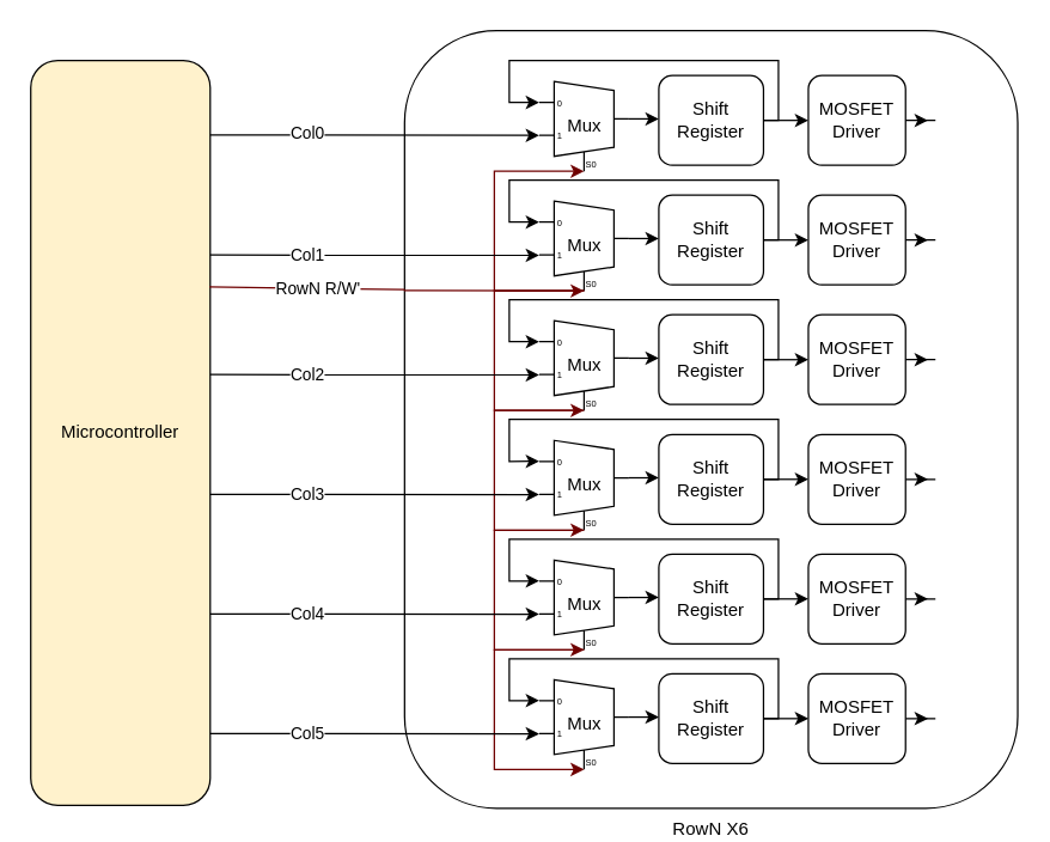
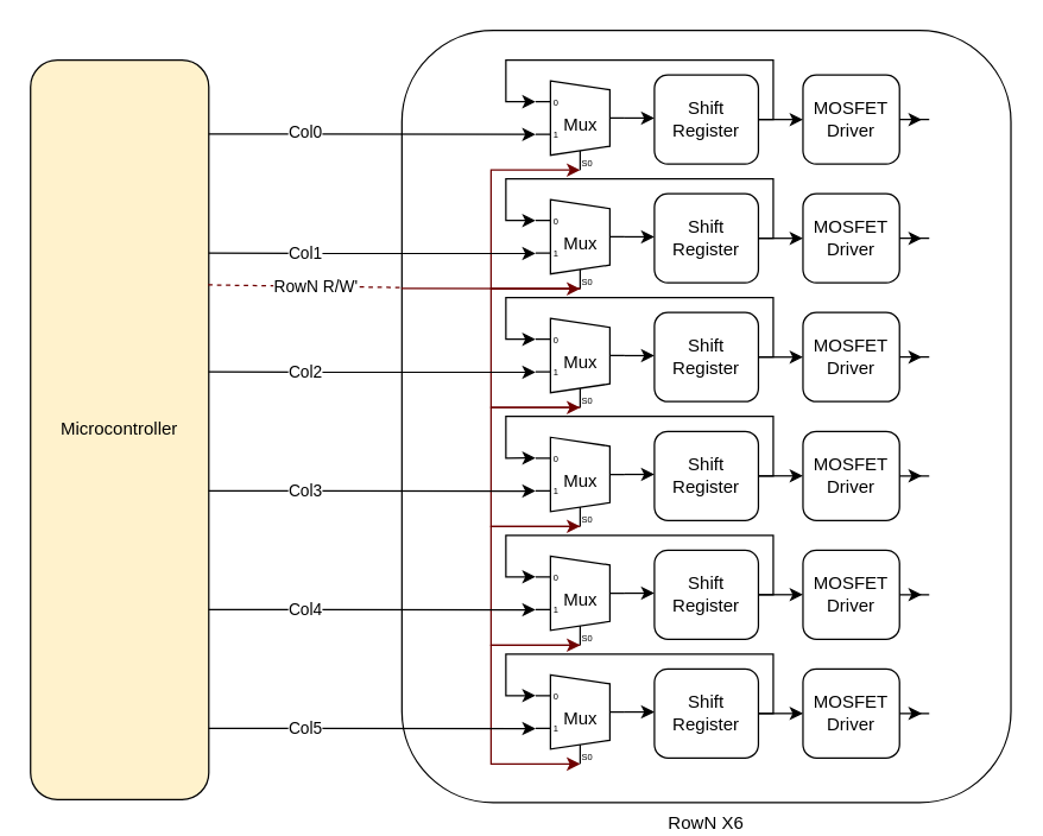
  <mxCell id="0" />
  <mxCell id="1" parent="0" />
  <mxCell id="2" value="RowN X6" style="rounded=1;whiteSpace=wrap;html=1;labelPosition=center;verticalLabelPosition=bottom;align=center;verticalAlign=top;" parent="1" vertex="1"><mxGeometry x="270" y="20" width="410" height="520" as="geometry" /></mxCell>
  <mxCell id="3" value="Microcontroller" style="rounded=1;whiteSpace=wrap;html=1;fillColor=#fff2cc;" parent="1" vertex="1"><mxGeometry x="20" y="40" width="120" height="498" as="geometry" /></mxCell>
  <mxCell id="4" value="" style="group" parent="1" vertex="1" connectable="0"><mxGeometry x="340" y="40" width="320" height="74" as="geometry" /></mxCell>
  <mxCell id="5" value="" style="group" parent="4" vertex="1" connectable="0"><mxGeometry x="200" y="10" width="120" height="60" as="geometry" /></mxCell>
  <mxCell id="6" value="" style="shape=image;html=1;verticalAlign=top;verticalLabelPosition=bottom;labelBackgroundColor=#ffffff;imageAspect=0;aspect=fixed;image=https://cdn4.iconfinder.com/data/icons/essential-app-2/16/volume-sound-speaker-lound-128.png" parent="5" vertex="1"><mxGeometry x="80" y="10" width="40" height="40" as="geometry" /></mxCell>
  <mxCell id="7" style="edgeStyle=orthogonalEdgeStyle;rounded=0;orthogonalLoop=1;jettySize=auto;html=1;" parent="5" source="8" target="6" edge="1"><mxGeometry relative="1" as="geometry" /></mxCell>
  <mxCell id="8" value="MOSFET Driver" style="rounded=1;whiteSpace=wrap;html=1;" parent="5" vertex="1"><mxGeometry width="65" height="60" as="geometry" /></mxCell>
  <mxCell id="9" value="Mux" style="shadow=0;dashed=0;align=center;html=1;strokeWidth=1;shape=mxgraph.electrical.abstract.mux2;flipV=0;" parent="4" vertex="1"><mxGeometry x="20" y="14" width="60" height="60" as="geometry" /></mxCell>
  <mxCell id="10" style="edgeStyle=none;html=1;exitX=1;exitY=0.5;exitDx=0;exitDy=-5;entryX=0;entryY=0.25;entryDx=0;entryDy=0;exitPerimeter=0;" parent="4" source="9" edge="1"><mxGeometry relative="1" as="geometry"><mxPoint x="100" y="39" as="targetPoint" /></mxGeometry></mxCell>
  <mxCell id="11" style="edgeStyle=none;rounded=0;html=1;entryX=0;entryY=0.5;entryDx=0;entryDy=0;" parent="4" source="13" target="8" edge="1"><mxGeometry relative="1" as="geometry" /></mxCell>
  <mxCell id="12" style="edgeStyle=none;rounded=0;html=1;exitX=1;exitY=0.5;exitDx=0;exitDy=0;entryX=0;entryY=0.183;entryDx=0;entryDy=3;entryPerimeter=0;" parent="4" source="13" target="9" edge="1"><mxGeometry relative="1" as="geometry"><mxPoint x="50" y="-10" as="targetPoint" /><Array as="points"><mxPoint x="180" y="40" /><mxPoint x="180" /><mxPoint /><mxPoint y="28" /></Array></mxGeometry></mxCell>
  <mxCell id="13" value="Shift Register" style="rounded=1;whiteSpace=wrap;html=1;" parent="4" vertex="1"><mxGeometry x="100" y="10" width="70" height="60" as="geometry" /></mxCell>
  <mxCell id="14" value="" style="group" parent="1" vertex="1" connectable="0"><mxGeometry x="340" y="120" width="320" height="74" as="geometry" /></mxCell>
  <mxCell id="15" value="" style="group" parent="14" vertex="1" connectable="0"><mxGeometry x="200" y="10" width="120" height="60" as="geometry" /></mxCell>
  <mxCell id="16" value="" style="shape=image;html=1;verticalAlign=top;verticalLabelPosition=bottom;labelBackgroundColor=#ffffff;imageAspect=0;aspect=fixed;image=https://cdn4.iconfinder.com/data/icons/essential-app-2/16/volume-sound-speaker-lound-128.png" parent="15" vertex="1"><mxGeometry x="80" y="10" width="40" height="40" as="geometry" /></mxCell>
  <mxCell id="17" style="edgeStyle=orthogonalEdgeStyle;rounded=0;orthogonalLoop=1;jettySize=auto;html=1;" parent="15" source="18" target="16" edge="1"><mxGeometry relative="1" as="geometry" /></mxCell>
  <mxCell id="18" value="MOSFET Driver" style="rounded=1;whiteSpace=wrap;html=1;" parent="15" vertex="1"><mxGeometry width="65" height="60" as="geometry" /></mxCell>
  <mxCell id="19" value="Mux" style="shadow=0;dashed=0;align=center;html=1;strokeWidth=1;shape=mxgraph.electrical.abstract.mux2;flipV=0;" parent="14" vertex="1"><mxGeometry x="20" y="14" width="60" height="60" as="geometry" /></mxCell>
  <mxCell id="20" style="edgeStyle=none;html=1;exitX=1;exitY=0.5;exitDx=0;exitDy=-5;entryX=0;entryY=0.25;entryDx=0;entryDy=0;exitPerimeter=0;" parent="14" source="19" edge="1"><mxGeometry relative="1" as="geometry"><mxPoint x="100" y="39" as="targetPoint" /></mxGeometry></mxCell>
  <mxCell id="21" style="edgeStyle=none;rounded=0;html=1;entryX=0;entryY=0.5;entryDx=0;entryDy=0;" parent="14" source="23" target="18" edge="1"><mxGeometry relative="1" as="geometry" /></mxCell>
  <mxCell id="22" style="edgeStyle=none;rounded=0;html=1;exitX=1;exitY=0.5;exitDx=0;exitDy=0;entryX=0;entryY=0.183;entryDx=0;entryDy=3;entryPerimeter=0;" parent="14" source="23" target="19" edge="1"><mxGeometry relative="1" as="geometry"><mxPoint x="50" y="-10" as="targetPoint" /><Array as="points"><mxPoint x="180" y="40" /><mxPoint x="180" /><mxPoint /><mxPoint y="28" /></Array></mxGeometry></mxCell>
  <mxCell id="23" value="Shift Register" style="rounded=1;whiteSpace=wrap;html=1;" parent="14" vertex="1"><mxGeometry x="100" y="10" width="70" height="60" as="geometry" /></mxCell>
  <mxCell id="24" value="" style="group" parent="1" vertex="1" connectable="0"><mxGeometry x="340" y="200" width="320" height="74" as="geometry" /></mxCell>
  <mxCell id="25" value="" style="group" parent="24" vertex="1" connectable="0"><mxGeometry x="200" y="10" width="120" height="60" as="geometry" /></mxCell>
  <mxCell id="26" value="" style="shape=image;html=1;verticalAlign=top;verticalLabelPosition=bottom;labelBackgroundColor=#ffffff;imageAspect=0;aspect=fixed;image=https://cdn4.iconfinder.com/data/icons/essential-app-2/16/volume-sound-speaker-lound-128.png" parent="25" vertex="1"><mxGeometry x="80" y="10" width="40" height="40" as="geometry" /></mxCell>
  <mxCell id="27" style="edgeStyle=orthogonalEdgeStyle;rounded=0;orthogonalLoop=1;jettySize=auto;html=1;" parent="25" source="28" target="26" edge="1"><mxGeometry relative="1" as="geometry" /></mxCell>
  <mxCell id="28" value="MOSFET Driver" style="rounded=1;whiteSpace=wrap;html=1;" parent="25" vertex="1"><mxGeometry width="65" height="60" as="geometry" /></mxCell>
  <mxCell id="29" value="Mux" style="shadow=0;dashed=0;align=center;html=1;strokeWidth=1;shape=mxgraph.electrical.abstract.mux2;flipV=0;" parent="24" vertex="1"><mxGeometry x="20" y="14" width="60" height="60" as="geometry" /></mxCell>
  <mxCell id="30" style="edgeStyle=none;html=1;exitX=1;exitY=0.5;exitDx=0;exitDy=-5;entryX=0;entryY=0.25;entryDx=0;entryDy=0;exitPerimeter=0;" parent="24" source="29" edge="1"><mxGeometry relative="1" as="geometry"><mxPoint x="100" y="39" as="targetPoint" /></mxGeometry></mxCell>
  <mxCell id="31" style="edgeStyle=none;rounded=0;html=1;entryX=0;entryY=0.5;entryDx=0;entryDy=0;" parent="24" source="33" target="28" edge="1"><mxGeometry relative="1" as="geometry" /></mxCell>
  <mxCell id="32" style="edgeStyle=none;rounded=0;html=1;exitX=1;exitY=0.5;exitDx=0;exitDy=0;entryX=0;entryY=0.183;entryDx=0;entryDy=3;entryPerimeter=0;" parent="24" source="33" target="29" edge="1"><mxGeometry relative="1" as="geometry"><mxPoint x="50" y="-10" as="targetPoint" /><Array as="points"><mxPoint x="180" y="40" /><mxPoint x="180" /><mxPoint /><mxPoint y="28" /></Array></mxGeometry></mxCell>
  <mxCell id="33" value="Shift Register" style="rounded=1;whiteSpace=wrap;html=1;" parent="24" vertex="1"><mxGeometry x="100" y="10" width="70" height="60" as="geometry" /></mxCell>
  <mxCell id="34" value="" style="group" parent="1" vertex="1" connectable="0"><mxGeometry x="340" y="280" width="320" height="74" as="geometry" /></mxCell>
  <mxCell id="35" value="" style="group" parent="34" vertex="1" connectable="0"><mxGeometry x="200" y="10" width="120" height="60" as="geometry" /></mxCell>
  <mxCell id="36" value="" style="shape=image;html=1;verticalAlign=top;verticalLabelPosition=bottom;labelBackgroundColor=#ffffff;imageAspect=0;aspect=fixed;image=https://cdn4.iconfinder.com/data/icons/essential-app-2/16/volume-sound-speaker-lound-128.png" parent="35" vertex="1"><mxGeometry x="80" y="10" width="40" height="40" as="geometry" /></mxCell>
  <mxCell id="37" style="edgeStyle=orthogonalEdgeStyle;rounded=0;orthogonalLoop=1;jettySize=auto;html=1;" parent="35" source="38" target="36" edge="1"><mxGeometry relative="1" as="geometry" /></mxCell>
  <mxCell id="38" value="MOSFET Driver" style="rounded=1;whiteSpace=wrap;html=1;" parent="35" vertex="1"><mxGeometry width="65" height="60" as="geometry" /></mxCell>
  <mxCell id="39" value="Mux" style="shadow=0;dashed=0;align=center;html=1;strokeWidth=1;shape=mxgraph.electrical.abstract.mux2;flipV=0;" parent="34" vertex="1"><mxGeometry x="20" y="14" width="60" height="60" as="geometry" /></mxCell>
  <mxCell id="40" style="edgeStyle=none;html=1;exitX=1;exitY=0.5;exitDx=0;exitDy=-5;entryX=0;entryY=0.25;entryDx=0;entryDy=0;exitPerimeter=0;" parent="34" source="39" edge="1"><mxGeometry relative="1" as="geometry"><mxPoint x="100" y="39" as="targetPoint" /></mxGeometry></mxCell>
  <mxCell id="41" style="edgeStyle=none;rounded=0;html=1;entryX=0;entryY=0.5;entryDx=0;entryDy=0;" parent="34" source="43" target="38" edge="1"><mxGeometry relative="1" as="geometry" /></mxCell>
  <mxCell id="42" style="edgeStyle=none;rounded=0;html=1;exitX=1;exitY=0.5;exitDx=0;exitDy=0;entryX=0;entryY=0.183;entryDx=0;entryDy=3;entryPerimeter=0;" parent="34" source="43" target="39" edge="1"><mxGeometry relative="1" as="geometry"><mxPoint x="50" y="-10" as="targetPoint" /><Array as="points"><mxPoint x="180" y="40" /><mxPoint x="180" /><mxPoint /><mxPoint y="28" /></Array></mxGeometry></mxCell>
  <mxCell id="43" value="Shift Register" style="rounded=1;whiteSpace=wrap;html=1;" parent="34" vertex="1"><mxGeometry x="100" y="10" width="70" height="60" as="geometry" /></mxCell>
  <mxCell id="44" value="" style="group" parent="1" vertex="1" connectable="0"><mxGeometry x="340" y="360" width="320" height="74" as="geometry" /></mxCell>
  <mxCell id="45" value="" style="group" parent="44" vertex="1" connectable="0"><mxGeometry x="200" y="10" width="120" height="60" as="geometry" /></mxCell>
  <mxCell id="46" value="" style="shape=image;html=1;verticalAlign=top;verticalLabelPosition=bottom;labelBackgroundColor=#ffffff;imageAspect=0;aspect=fixed;image=https://cdn4.iconfinder.com/data/icons/essential-app-2/16/volume-sound-speaker-lound-128.png" parent="45" vertex="1"><mxGeometry x="80" y="10" width="40" height="40" as="geometry" /></mxCell>
  <mxCell id="47" style="edgeStyle=orthogonalEdgeStyle;rounded=0;orthogonalLoop=1;jettySize=auto;html=1;" parent="45" source="48" target="46" edge="1"><mxGeometry relative="1" as="geometry" /></mxCell>
  <mxCell id="48" value="MOSFET Driver" style="rounded=1;whiteSpace=wrap;html=1;" parent="45" vertex="1"><mxGeometry width="65" height="60" as="geometry" /></mxCell>
  <mxCell id="49" value="Mux" style="shadow=0;dashed=0;align=center;html=1;strokeWidth=1;shape=mxgraph.electrical.abstract.mux2;flipV=0;" parent="44" vertex="1"><mxGeometry x="20" y="14" width="60" height="60" as="geometry" /></mxCell>
  <mxCell id="50" style="edgeStyle=none;html=1;exitX=1;exitY=0.5;exitDx=0;exitDy=-5;entryX=0;entryY=0.25;entryDx=0;entryDy=0;exitPerimeter=0;" parent="44" source="49" edge="1"><mxGeometry relative="1" as="geometry"><mxPoint x="100" y="39" as="targetPoint" /></mxGeometry></mxCell>
  <mxCell id="51" style="edgeStyle=none;rounded=0;html=1;entryX=0;entryY=0.5;entryDx=0;entryDy=0;" parent="44" source="53" target="48" edge="1"><mxGeometry relative="1" as="geometry" /></mxCell>
  <mxCell id="52" style="edgeStyle=none;rounded=0;html=1;exitX=1;exitY=0.5;exitDx=0;exitDy=0;entryX=0;entryY=0.183;entryDx=0;entryDy=3;entryPerimeter=0;" parent="44" source="53" target="49" edge="1"><mxGeometry relative="1" as="geometry"><mxPoint x="50" y="-10" as="targetPoint" /><Array as="points"><mxPoint x="180" y="40" /><mxPoint x="180" /><mxPoint /><mxPoint y="28" /></Array></mxGeometry></mxCell>
  <mxCell id="53" value="Shift Register" style="rounded=1;whiteSpace=wrap;html=1;" parent="44" vertex="1"><mxGeometry x="100" y="10" width="70" height="60" as="geometry" /></mxCell>
  <mxCell id="54" value="" style="group" parent="1" vertex="1" connectable="0"><mxGeometry x="340" y="440" width="320" height="74" as="geometry" /></mxCell>
  <mxCell id="55" value="" style="group" parent="54" vertex="1" connectable="0"><mxGeometry x="200" y="10" width="120" height="60" as="geometry" /></mxCell>
  <mxCell id="56" value="" style="shape=image;html=1;verticalAlign=top;verticalLabelPosition=bottom;labelBackgroundColor=#ffffff;imageAspect=0;aspect=fixed;image=https://cdn4.iconfinder.com/data/icons/essential-app-2/16/volume-sound-speaker-lound-128.png" parent="55" vertex="1"><mxGeometry x="80" y="10" width="40" height="40" as="geometry" /></mxCell>
  <mxCell id="57" style="edgeStyle=orthogonalEdgeStyle;rounded=0;orthogonalLoop=1;jettySize=auto;html=1;" parent="55" source="58" target="56" edge="1"><mxGeometry relative="1" as="geometry" /></mxCell>
  <mxCell id="58" value="MOSFET Driver" style="rounded=1;whiteSpace=wrap;html=1;" parent="55" vertex="1"><mxGeometry width="65" height="60" as="geometry" /></mxCell>
  <mxCell id="59" value="Mux" style="shadow=0;dashed=0;align=center;html=1;strokeWidth=1;shape=mxgraph.electrical.abstract.mux2;flipV=0;" parent="54" vertex="1"><mxGeometry x="20" y="14" width="60" height="60" as="geometry" /></mxCell>
  <mxCell id="60" style="edgeStyle=none;html=1;exitX=1;exitY=0.5;exitDx=0;exitDy=-5;entryX=0;entryY=0.25;entryDx=0;entryDy=0;exitPerimeter=0;" parent="54" source="59" edge="1"><mxGeometry relative="1" as="geometry"><mxPoint x="100" y="39" as="targetPoint" /></mxGeometry></mxCell>
  <mxCell id="61" style="edgeStyle=none;rounded=0;html=1;entryX=0;entryY=0.5;entryDx=0;entryDy=0;" parent="54" source="63" target="58" edge="1"><mxGeometry relative="1" as="geometry" /></mxCell>
  <mxCell id="62" style="edgeStyle=none;rounded=0;html=1;exitX=1;exitY=0.5;exitDx=0;exitDy=0;entryX=0;entryY=0.183;entryDx=0;entryDy=3;entryPerimeter=0;" parent="54" source="63" target="59" edge="1"><mxGeometry relative="1" as="geometry"><mxPoint x="50" y="-10" as="targetPoint" /><Array as="points"><mxPoint x="180" y="40" /><mxPoint x="180" /><mxPoint /><mxPoint y="28" /></Array></mxGeometry></mxCell>
  <mxCell id="63" value="Shift Register" style="rounded=1;whiteSpace=wrap;html=1;" parent="54" vertex="1"><mxGeometry x="100" y="10" width="70" height="60" as="geometry" /></mxCell>
  <mxCell id="64" style="edgeStyle=none;rounded=0;html=1;entryX=0.333;entryY=1;entryDx=10;entryDy=0;entryPerimeter=0;exitX=0.333;exitY=1;exitDx=10;exitDy=0;exitPerimeter=0;fillColor=#a20025;strokeColor=#6F0000;startArrow=classic;startFill=1;" parent="1" source="59" target="49" edge="1"><mxGeometry relative="1" as="geometry"><mxPoint x="390" y="560" as="targetPoint" /><Array as="points"><mxPoint x="330" y="514" /><mxPoint x="330" y="434" /></Array></mxGeometry></mxCell>
  <mxCell id="65" style="edgeStyle=none;rounded=0;html=1;entryX=0.333;entryY=1;entryDx=10;entryDy=0;entryPerimeter=0;exitX=0.333;exitY=1;exitDx=10;exitDy=0;exitPerimeter=0;fillColor=#a20025;strokeColor=#6F0000;startArrow=none;startFill=0;" parent="1" edge="1"><mxGeometry relative="1" as="geometry"><mxPoint x="390" y="354" as="targetPoint" /><mxPoint x="390" y="434" as="sourcePoint" /><Array as="points"><mxPoint x="330" y="434" /><mxPoint x="330" y="354" /></Array></mxGeometry></mxCell>
  <mxCell id="66" style="edgeStyle=none;rounded=0;html=1;entryX=0.333;entryY=1;entryDx=10;entryDy=0;entryPerimeter=0;exitX=0.333;exitY=1;exitDx=10;exitDy=0;exitPerimeter=0;fillColor=#a20025;strokeColor=#6F0000;startArrow=none;startFill=0;" parent="1" edge="1"><mxGeometry relative="1" as="geometry"><mxPoint x="390" y="274" as="targetPoint" /><mxPoint x="390" y="354" as="sourcePoint" /><Array as="points"><mxPoint x="330" y="354" /><mxPoint x="330" y="274" /></Array></mxGeometry></mxCell>
  <mxCell id="67" style="edgeStyle=none;rounded=0;html=1;entryX=0.333;entryY=1;entryDx=10;entryDy=0;entryPerimeter=0;exitX=0.333;exitY=1;exitDx=10;exitDy=0;exitPerimeter=0;fillColor=#a20025;strokeColor=#6F0000;startArrow=none;startFill=0;" parent="1" edge="1"><mxGeometry relative="1" as="geometry"><mxPoint x="390" y="194" as="targetPoint" /><mxPoint x="390" y="274" as="sourcePoint" /><Array as="points"><mxPoint x="330" y="274" /><mxPoint x="330" y="194" /></Array></mxGeometry></mxCell>
  <mxCell id="68" style="edgeStyle=none;rounded=0;html=1;entryX=0.333;entryY=1;entryDx=10;entryDy=0;entryPerimeter=0;exitX=0.333;exitY=1;exitDx=10;exitDy=0;exitPerimeter=0;fillColor=#a20025;strokeColor=#6F0000;startArrow=none;startFill=0;" parent="1" edge="1"><mxGeometry relative="1" as="geometry"><mxPoint x="390" y="114" as="targetPoint" /><mxPoint x="390" y="194" as="sourcePoint" /><Array as="points"><mxPoint x="330" y="194" /><mxPoint x="330" y="114" /></Array></mxGeometry></mxCell>
  <mxCell id="69" value="" style="endArrow=none;html=1;rounded=0;entryX=0.333;entryY=1;entryDx=10;entryDy=0;entryPerimeter=0;exitX=-0.001;exitY=0.334;exitDx=0;exitDy=0;exitPerimeter=0;fillColor=#a20025;strokeColor=#6F0000;" parent="1" source="2" target="19" edge="1"><mxGeometry width="50" height="50" relative="1" as="geometry"><mxPoint x="260" y="290" as="sourcePoint" /><mxPoint x="310" y="240" as="targetPoint" /></mxGeometry></mxCell>
  <mxCell id="70" style="edgeStyle=none;rounded=0;html=1;exitX=1;exitY=0.1;exitDx=0;exitDy=0;exitPerimeter=0;entryX=0;entryY=0.55;entryDx=0;entryDy=3;entryPerimeter=0;startArrow=none;startFill=0;" parent="1" source="3" target="9" edge="1"><mxGeometry relative="1" as="geometry" /></mxCell>
  <mxCell id="71" value="Col0" style="edgeLabel;html=1;align=center;verticalAlign=middle;resizable=0;points=[];" parent="70" vertex="1" connectable="0"><mxGeometry x="-0.415" y="1" relative="1" as="geometry"><mxPoint as="offset" /></mxGeometry></mxCell>
  <mxCell id="72" style="edgeStyle=none;rounded=0;html=1;exitX=1;exitY=0.1;exitDx=0;exitDy=0;exitPerimeter=0;entryX=0;entryY=0.55;entryDx=0;entryDy=3;entryPerimeter=0;startArrow=none;startFill=0;" parent="1" edge="1"><mxGeometry relative="1" as="geometry"><mxPoint x="140" y="170" as="sourcePoint" /><mxPoint x="360" y="170.2" as="targetPoint" /></mxGeometry></mxCell>
  <mxCell id="73" value="Col1" style="edgeLabel;html=1;align=center;verticalAlign=middle;resizable=0;points=[];" parent="72" vertex="1" connectable="0"><mxGeometry x="-0.415" y="1" relative="1" as="geometry"><mxPoint as="offset" /></mxGeometry></mxCell>
  <mxCell id="74" style="edgeStyle=none;rounded=0;html=1;exitX=1;exitY=0.1;exitDx=0;exitDy=0;exitPerimeter=0;entryX=0;entryY=0.55;entryDx=0;entryDy=3;entryPerimeter=0;startArrow=none;startFill=0;" parent="1" edge="1"><mxGeometry relative="1" as="geometry"><mxPoint x="140" y="250" as="sourcePoint" /><mxPoint x="360" y="250.2" as="targetPoint" /></mxGeometry></mxCell>
  <mxCell id="75" value="Col2" style="edgeLabel;html=1;align=center;verticalAlign=middle;resizable=0;points=[];" parent="74" vertex="1" connectable="0"><mxGeometry x="-0.415" y="1" relative="1" as="geometry"><mxPoint as="offset" /></mxGeometry></mxCell>
  <mxCell id="76" style="edgeStyle=none;rounded=0;html=1;exitX=1;exitY=0.1;exitDx=0;exitDy=0;exitPerimeter=0;entryX=0;entryY=0.55;entryDx=0;entryDy=3;entryPerimeter=0;startArrow=none;startFill=0;" parent="1" edge="1"><mxGeometry relative="1" as="geometry"><mxPoint x="140" y="330" as="sourcePoint" /><mxPoint x="360" y="330.2" as="targetPoint" /></mxGeometry></mxCell>
  <mxCell id="77" value="Col3" style="edgeLabel;html=1;align=center;verticalAlign=middle;resizable=0;points=[];" parent="76" vertex="1" connectable="0"><mxGeometry x="-0.415" y="1" relative="1" as="geometry"><mxPoint as="offset" /></mxGeometry></mxCell>
  <mxCell id="78" style="edgeStyle=none;rounded=0;html=1;exitX=1;exitY=0.1;exitDx=0;exitDy=0;exitPerimeter=0;entryX=0;entryY=0.55;entryDx=0;entryDy=3;entryPerimeter=0;startArrow=none;startFill=0;" parent="1" edge="1"><mxGeometry relative="1" as="geometry"><mxPoint x="140" y="410" as="sourcePoint" /><mxPoint x="360" y="410.2" as="targetPoint" /></mxGeometry></mxCell>
  <mxCell id="79" value="Col4" style="edgeLabel;html=1;align=center;verticalAlign=middle;resizable=0;points=[];" parent="78" vertex="1" connectable="0"><mxGeometry x="-0.415" y="1" relative="1" as="geometry"><mxPoint as="offset" /></mxGeometry></mxCell>
  <mxCell id="80" style="edgeStyle=none;rounded=0;html=1;exitX=1;exitY=0.1;exitDx=0;exitDy=0;exitPerimeter=0;entryX=0;entryY=0.55;entryDx=0;entryDy=3;entryPerimeter=0;startArrow=none;startFill=0;" parent="1" edge="1"><mxGeometry relative="1" as="geometry"><mxPoint x="140" y="490" as="sourcePoint" /><mxPoint x="360" y="490.2" as="targetPoint" /></mxGeometry></mxCell>
  <mxCell id="81" value="Col5" style="edgeLabel;html=1;align=center;verticalAlign=middle;resizable=0;points=[];" parent="80" vertex="1" connectable="0"><mxGeometry x="-0.415" y="1" relative="1" as="geometry"><mxPoint as="offset" /></mxGeometry></mxCell>
- <mxCell id="82" value="" style="endArrow=none;html=1;rounded=0;entryX=0;entryY=0.333;entryDx=0;entryDy=0;entryPerimeter=0;exitX=0.996;exitY=0.304;exitDx=0;exitDy=0;exitPerimeter=0;fillColor=#a20025;strokeColor=#6F0000;" parent="1" source="3" target="2" edge="1"><mxGeometry width="50" height="50" relative="1" as="geometry"><mxPoint x="230" y="180" as="sourcePoint" /><mxPoint x="280" y="130" as="targetPoint" /></mxGeometry></mxCell>
+ <mxCell id="82" value="" style="endArrow=none;html=1;rounded=0;entryX=0;entryY=0.333;entryDx=0;entryDy=0;entryPerimeter=0;exitX=0.996;exitY=0.304;exitDx=0;exitDy=0;exitPerimeter=0;fillColor=#a20025;strokeColor=#6F0000;dashed=1;" parent="1" source="3" target="2" edge="1"><mxGeometry width="50" height="50" relative="1" as="geometry"><mxPoint x="230" y="180" as="sourcePoint" /><mxPoint x="280" y="130" as="targetPoint" /></mxGeometry></mxCell>
  <mxCell id="83" value="RowN R/W'" style="edgeLabel;html=1;align=center;verticalAlign=middle;resizable=0;points=[];" parent="82" vertex="1" connectable="0"><mxGeometry x="0.101" relative="1" as="geometry"><mxPoint as="offset" /></mxGeometry></mxCell>
